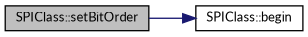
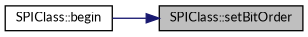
  digraph {
    rankdir=RL
    fontname=Lato
    node [color=black fontname=Lato fontsize=10 shape=record style=filled]
    n1 [fillcolor=grey75 fontcolor=black height=0.2 label="SPIClass::setBitOrder" width=0.4]
    n2 [fillcolor=white height=0.2 label="SPIClass::begin" width=0.4]
-   n2 -> n1 [color=midnightblue dir=back fontname=Lato fontsize=10 labelfontname=Helvetica labelfontsize=10 style=solid]
+   n1 -> n2 [color=midnightblue dir=back fontname=Lato fontsize=10 labelfontname=Helvetica labelfontsize=10 style=solid]
  }
